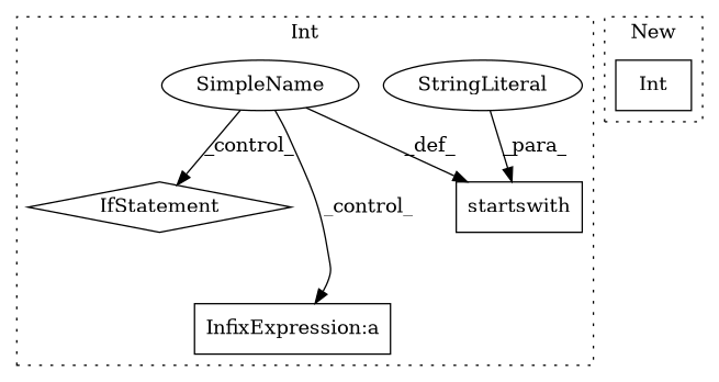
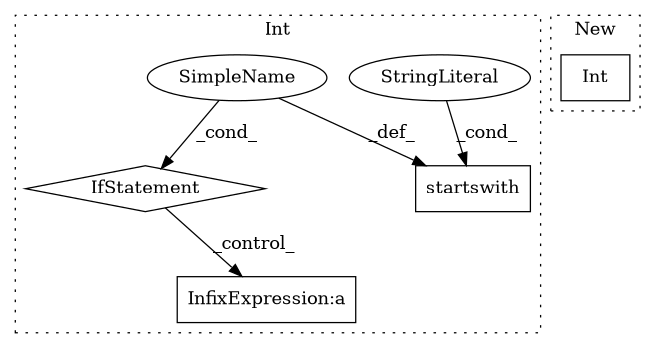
  digraph {
    node [a=32 shape=box]
    n1 [l="11,1" label=startswith s="834,851"]
    n2 [a=25 l="4,2" label=IfStatement s="825,852" shape=diamond]
    n3 [a=45 l=6 label=StringLiteral s=845 shape=ellipse]
    n4 [a=27 l=3 label="InfixExpression:a" s=1010]
    n5 [a=42 label=SimpleName shape=ellipse]
    n6 [l="4,1" label=Int s="611,643"]
    subgraph cluster_1 {
      label=Int
      style=dotted
      n1
      n2
      n3
      n4
      n5
    }
    subgraph cluster_2 {
      label=New
      style=dotted
      n6
    }
-   n5 -> n4 [label=_control_]
-   n3 -> n1 [label=_para_]
+   n2 -> n4 [label=_control_]
+   n3 -> n1 [label=_cond_]
    n5 -> n1 [label=_def_]
-   n5 -> n2 [label=_control_]
+   n5 -> n2 [label=_cond_]
  }
